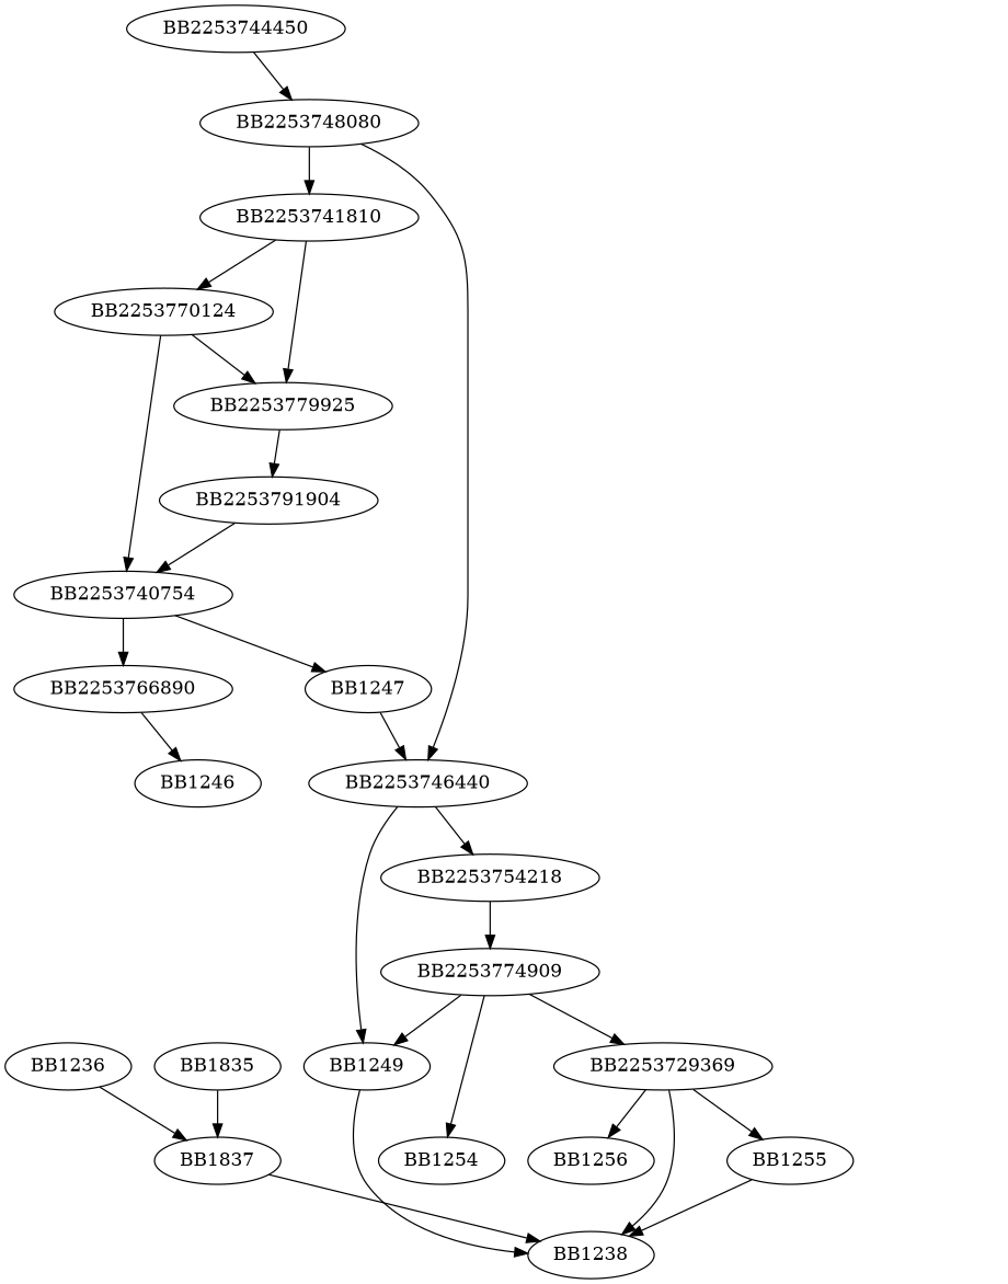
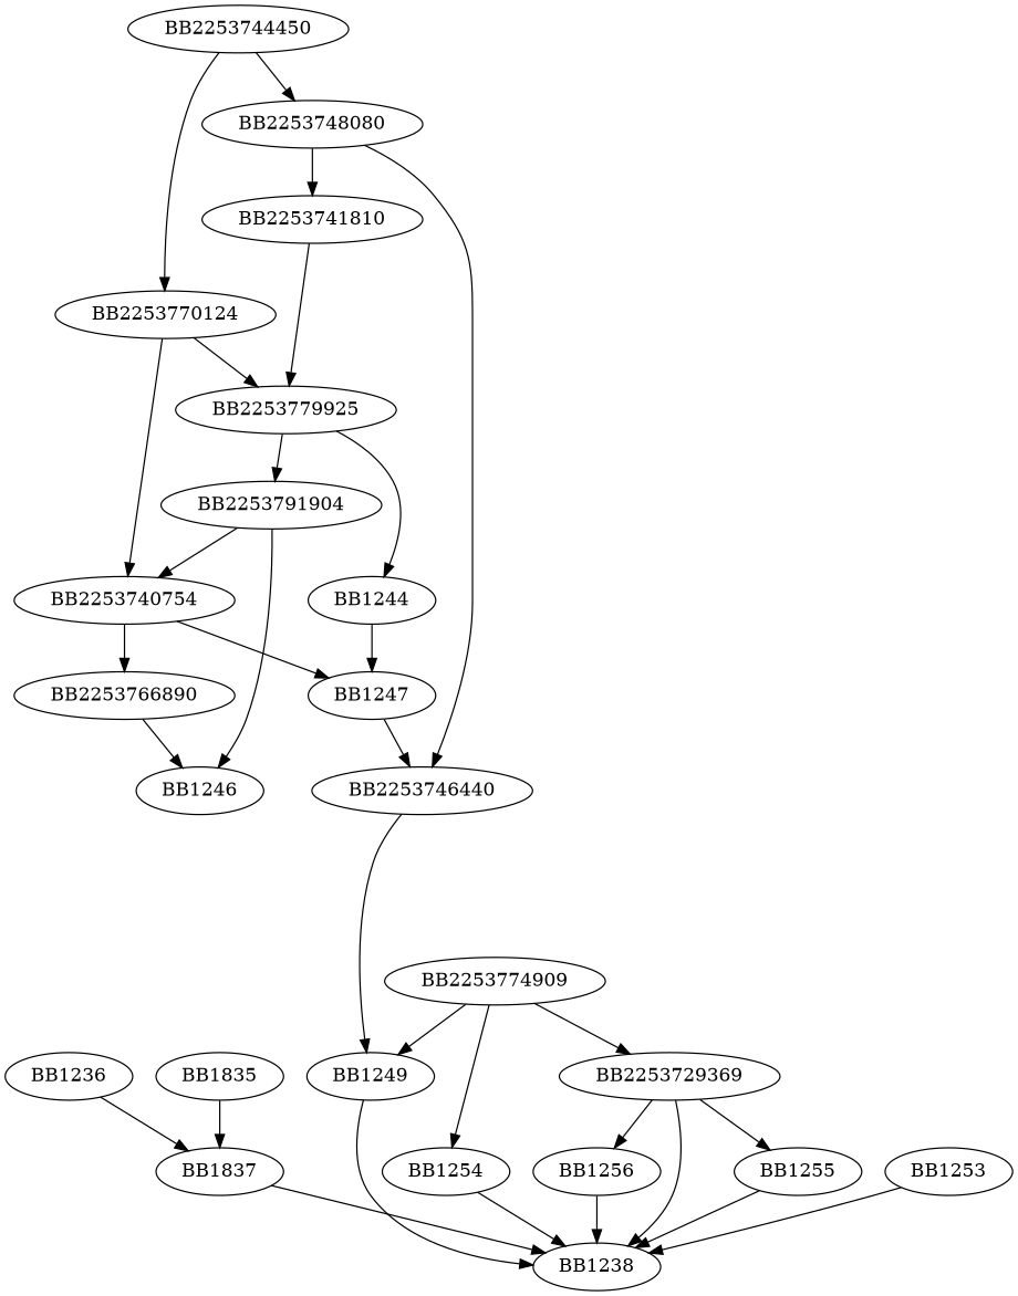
  digraph {
    fontname="DejaVu Serif"
    node [fontname="DejaVu Serif"]
    edge [fontname="DejaVu Serif"]
    BB2253744450
    BB2253748080
    BB2253741810
    n4 [label=BB2253746440]
    n5 [label=BB1835]
    n6 [label=BB1837]
    BB1236
    BB2253779925
    BB2253770124
    BB1249
-   BB2253754218
    BB1238
+   BB1244
    BB2253791904
    BB2253740754
    BB2253774909
    BB1247
    BB1246
    BB2253766890
    BB2253729369
    BB1255
    BB1256
    BB1254
+   BB1253
    BB2253744450 -> BB2253748080
    BB2253748080 -> BB2253741810
    BB2253748080 -> n4
    BB2253741810 -> BB2253779925
-   BB2253741810 -> BB2253770124
+   BB2253744450 -> BB2253770124
    n4 -> BB1249
-   n4 -> BB2253754218
    n5 -> n6
    n6 -> BB1238
    BB1236 -> n6
+   BB2253779925 -> BB1244
    BB2253779925 -> BB2253791904
    BB2253770124 -> BB2253779925
    BB2253770124 -> BB2253740754
    BB1249 -> BB1238
-   BB2253754218 -> BB2253774909
+   BB1244 -> BB1247
    BB2253791904 -> BB2253740754
+   BB2253791904 -> BB1246
    BB2253740754 -> BB1247
    BB2253740754 -> BB2253766890
    BB2253774909 -> BB1249
    BB2253774909 -> BB2253729369
    BB2253774909 -> BB1254
    BB1247 -> n4
    BB2253766890 -> BB1246
    BB2253729369 -> BB1238
    BB2253729369 -> BB1255
    BB2253729369 -> BB1256
    BB1255 -> BB1238
+   BB1256 -> BB1238
+   BB1254 -> BB1238
+   BB1253 -> BB1238
  }
